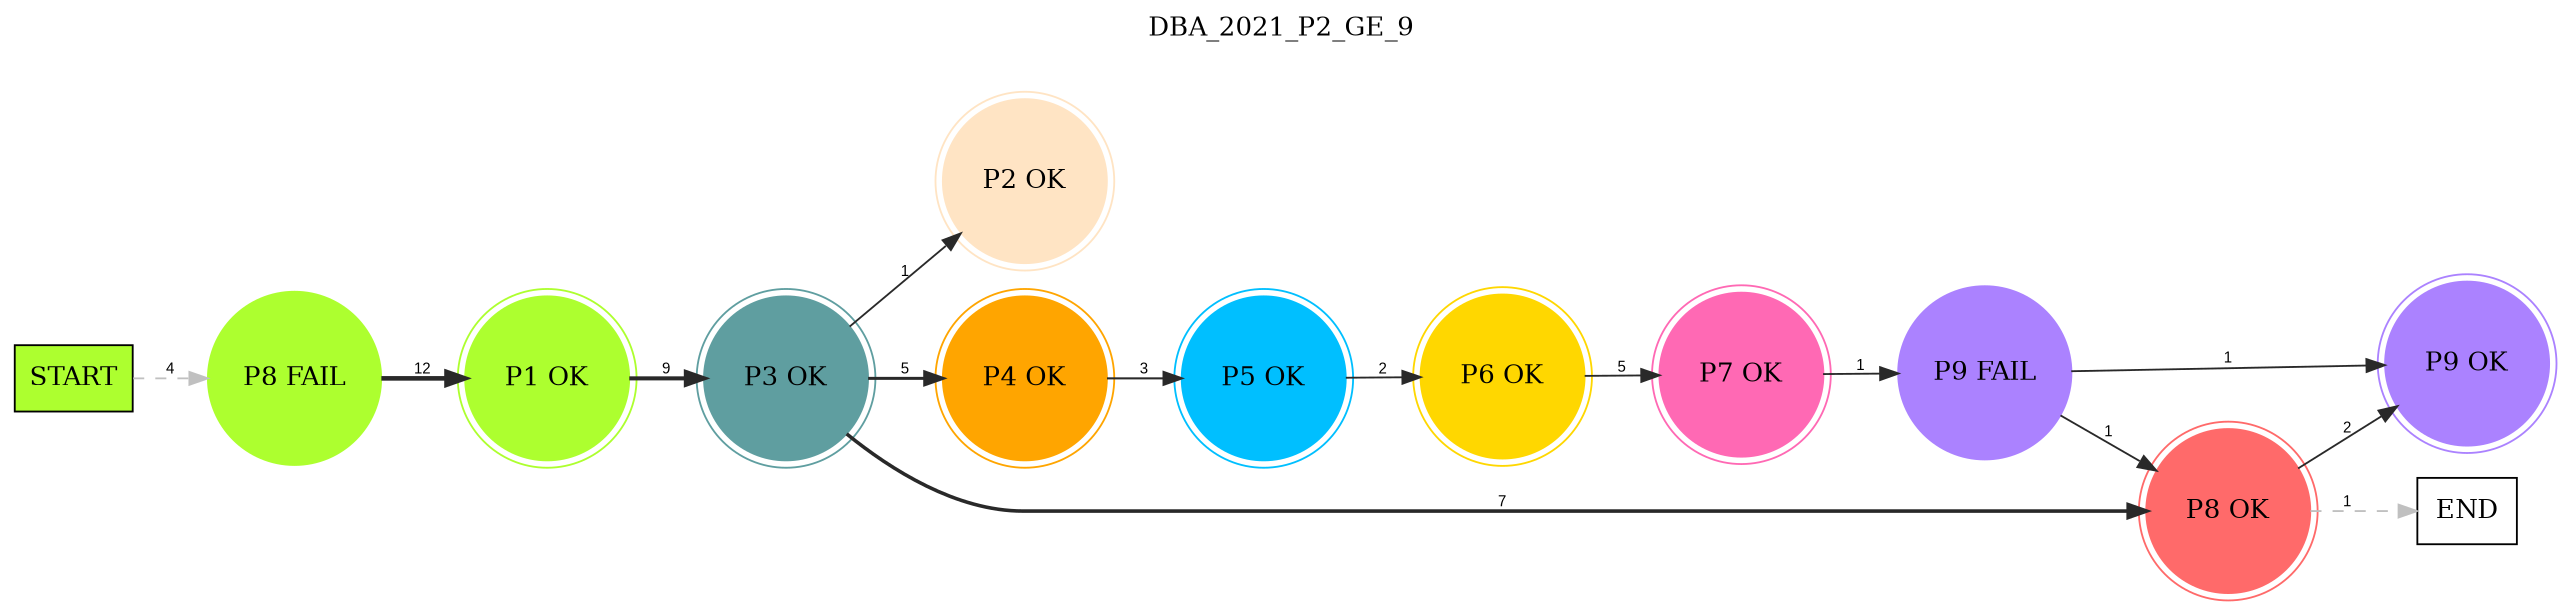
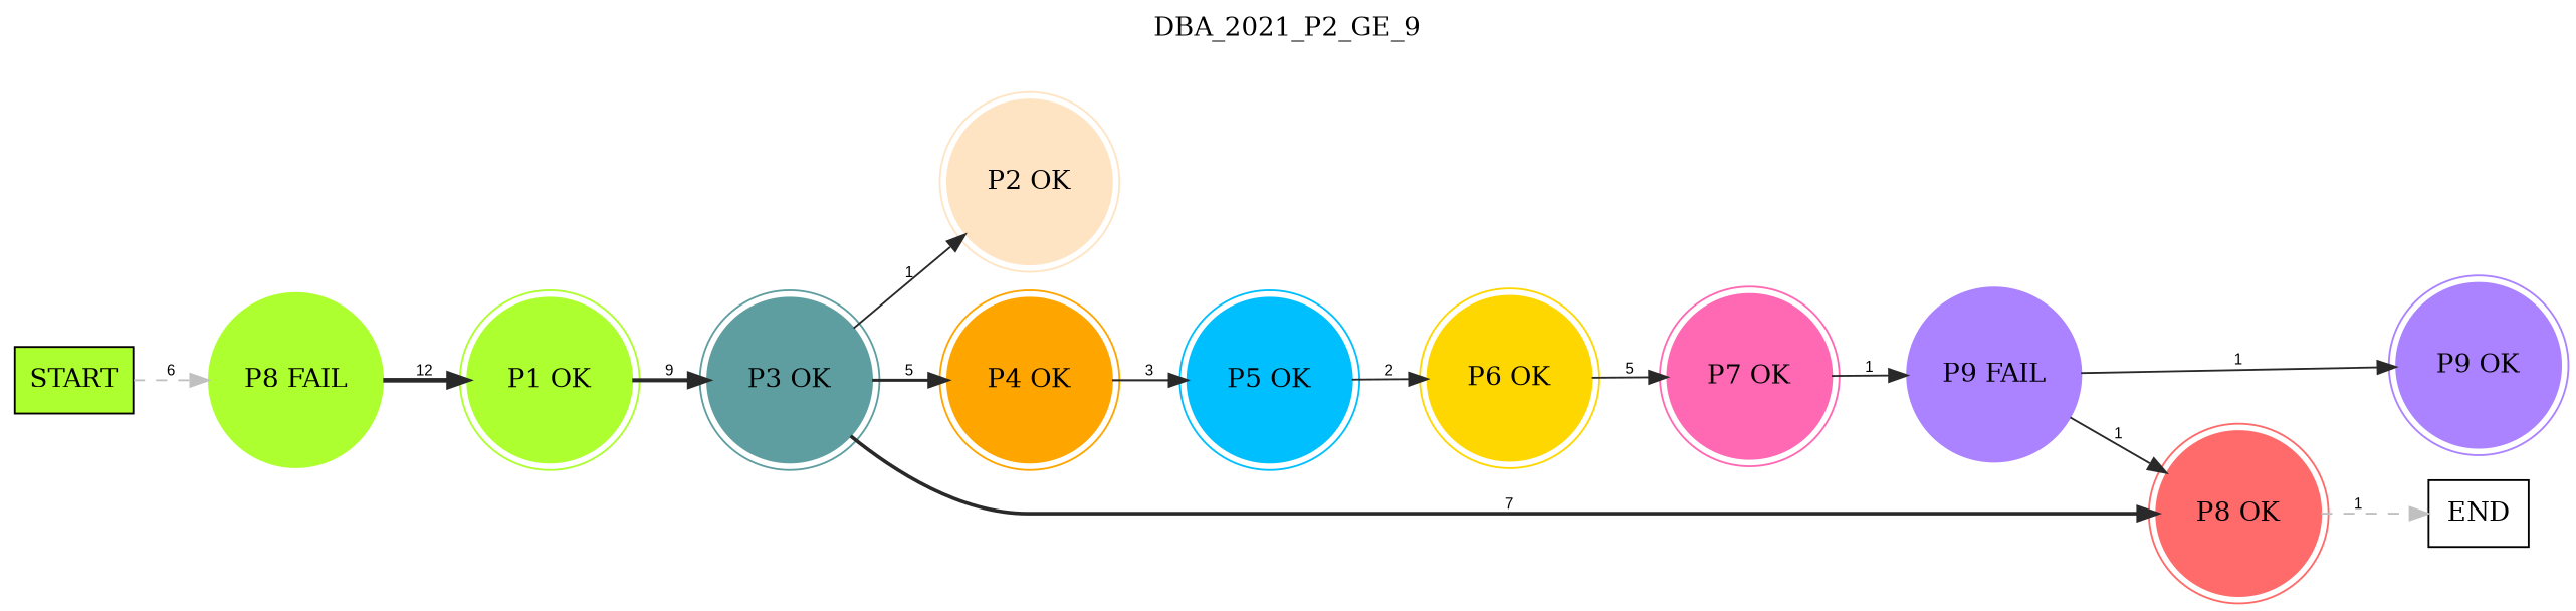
  digraph {
    label=DBA_2021_P2_GE_9
    labelloc=t
    rankdir=LR
    node [color=black shape=circle style=filled peripheries=2]
    edge [color=grey16 fontname=Arial fontsize=8 labelfloat=false penwidth=1]
    START [fillcolor=greenyellow shape=box peripheries=""]
    n2 [color=greenyellow label="P8 FAIL" peripheries=""]
    "P1 OK" [color=greenyellow]
    "P3 OK" [color=cadetblue]
    "P2 OK" [color=bisque]
    "P4 OK" [color=orange]
    "P8 OK" [color=indianred1]
    "P5 OK" [color=deepskyblue]
    "P9 OK" [color=mediumpurple1]
    END [fillcolor=white shape=box peripheries=""]
    "P6 OK" [color=gold]
    "P7 OK" [color=hotpink]
    "P9 FAIL" [color=mediumpurple1 peripheries=""]
-   START -> n2 [color=grey label=4 style=dashed penwidth=""]
+   START -> n2 [color=grey label=6 style=dashed penwidth=""]
    n2 -> "P1 OK" [label=12 penwidth=2.484906649788]
    "P1 OK" -> "P3 OK" [label=9 penwidth=2.19722457733622]
    "P3 OK" -> "P2 OK" [label=1]
    "P3 OK" -> "P4 OK" [label=5 penwidth=1.6094379124341]
    "P3 OK" -> "P8 OK" [label=7 penwidth=1.94591014905531]
    "P4 OK" -> "P5 OK" [label=3 penwidth=1.09861228866811]
-   "P8 OK" -> "P9 OK" [label=2]
    "P8 OK" -> END [color=grey label=1 style=dashed penwidth=""]
    "P5 OK" -> "P6 OK" [label=2]
    "P6 OK" -> "P7 OK" [label=5]
    "P7 OK" -> "P9 FAIL" [label=1]
    "P9 FAIL" -> "P8 OK" [label=1]
    "P9 FAIL" -> "P9 OK" [label=1]
  }
